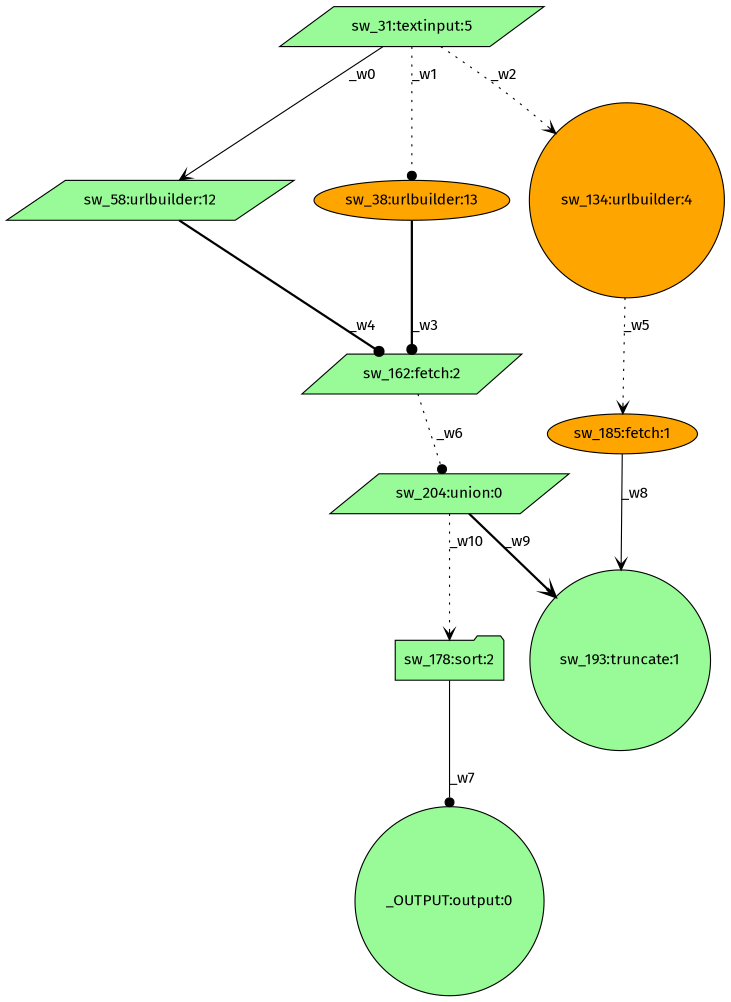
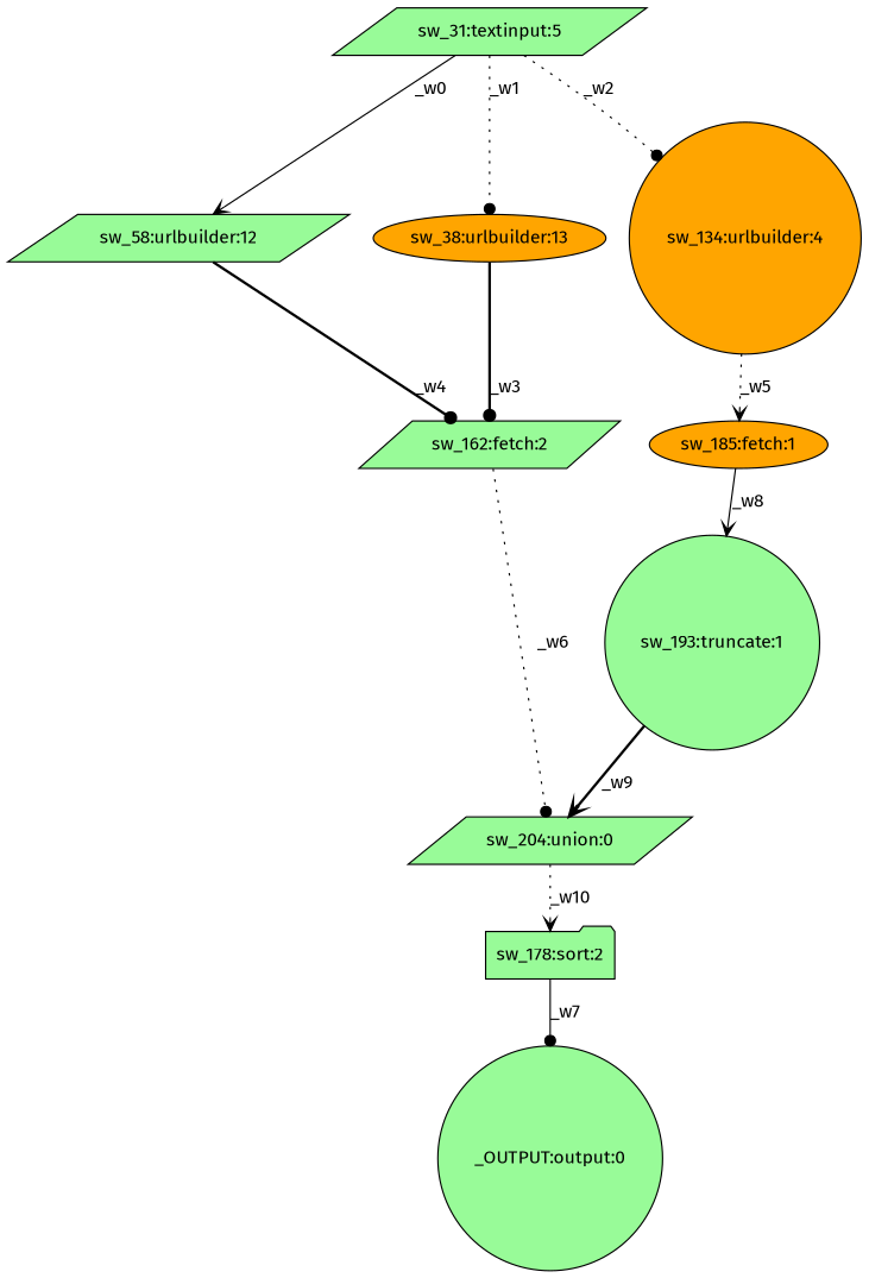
  digraph {
    fontname="Fira Sans"
    node [fillcolor=palegreen fontname="Fira Sans" shape=parallelogram style=filled]
    edge [arrowhead=dot fontname="Fira Sans" style=dotted]
    n1 [label="sw_204:union:0"]
    n2 [label="sw_178:sort:2" shape=folder]
    n3 [label="_OUTPUT:output:0" shape=circle]
    n4 [label="sw_31:textinput:5"]
    n5 [label="sw_58:urlbuilder:12"]
    n6 [fillcolor=orange label="sw_134:urlbuilder:4" shape=circle]
    n7 [fillcolor=orange label="sw_38:urlbuilder:13" shape=ellipse]
    n8 [label="sw_162:fetch:2"]
    n9 [fillcolor=orange label="sw_185:fetch:1" shape=ellipse]
    n10 [label="sw_193:truncate:1" shape=circle]
    n1 -> n2 [arrowhead=vee label=_w10]
    n2 -> n3 [label=_w7 style=solid]
    n4 -> n5 [arrowhead=vee label=_w0 style=solid]
-   n4 -> n6 [arrowhead=vee label=_w2]
+   n4 -> n6 [label=_w2]
    n4 -> n7 [label=_w1]
    n5 -> n8 [label=_w4 style=bold]
    n6 -> n9 [arrowhead=vee label=_w5]
    n7 -> n8 [label=_w3 style=bold]
    n8 -> n1 [label=_w6]
    n9 -> n10 [arrowhead=vee label=_w8 style=solid]
-   n1 -> n10 [arrowhead=vee label=_w9 style=bold]
+   n10 -> n1 [arrowhead=vee label=_w9 style=bold]
  }
